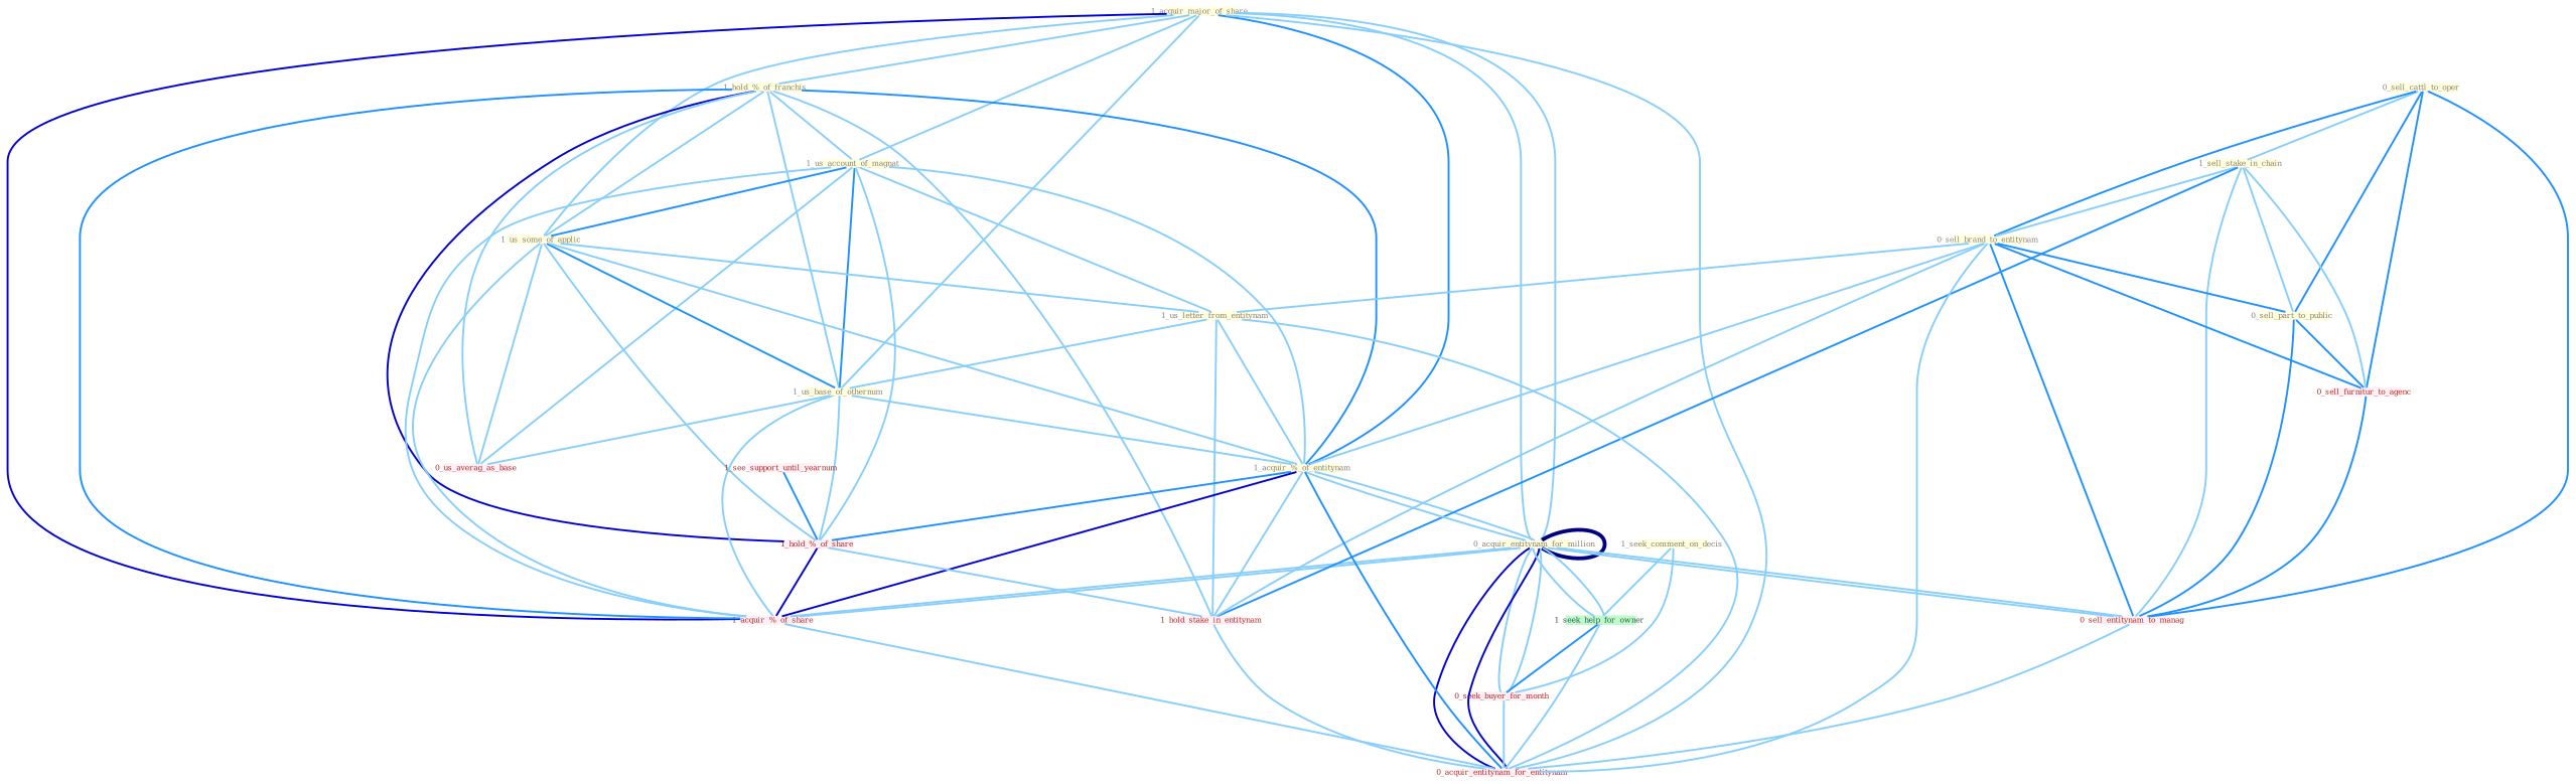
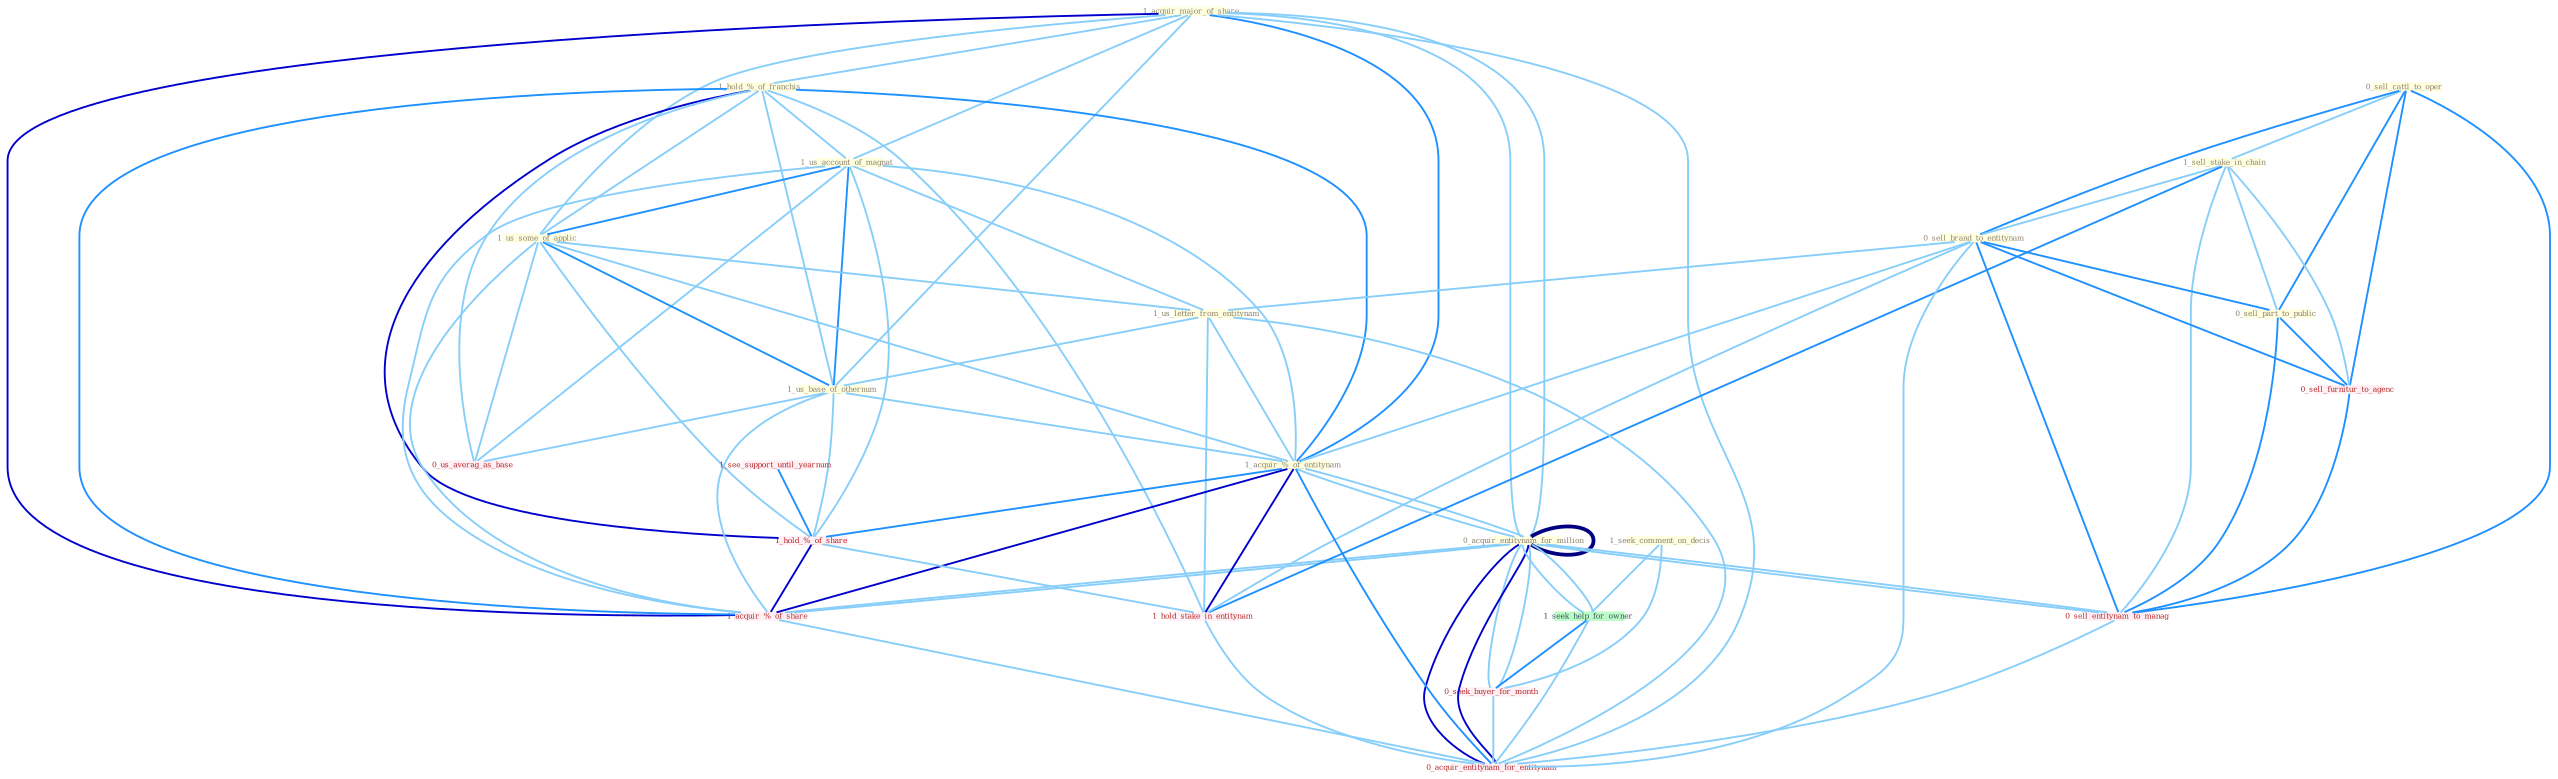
  graph {
    node [color="#ffffe0" fixedsize=true fontcolor="#8b7d6b" fontsize=4 shape=polygon style=filled]
    edge [color="#87cefa" w=1]
    "1_seek_comment_on_decis " [height=.06 width=.5]
    "1_acquir_major_of_share " [height=.06 width=.5]
    "1_hold_%_of_franchis " [height=.06 width=.5]
    "1_us_account_of_magnat " [height=.06 width=.5]
    "0_acquir_entitynam_for_million " [height=.06 width=.5]
    "0_sell_cattl_to_oper " [height=.06 width=.5]
    "1_sell_stake_in_chain " [height=.06 width=.5]
    "1_us_some_of_applic " [height=.06 width=.5]
    "0_sell_brand_to_entitynam " [height=.06 width=.5]
    "1_us_letter_from_entitynam " [height=.06 width=.5]
    "1_us_base_of_othernum " [height=.06 width=.5]
    "0_sell_part_to_public " [height=.06 width=.5]
    "1_acquir_%_of_entitynam " [height=.06 width=.5]
    "1_hold_%_of_share " [color="#fff0f5" fontcolor="#b22222" height=.06 width=.5]
    "1_hold_stake_in_entitynam " [color="#fff0f5" fontcolor="#b22222" height=.06 width=.5]
    "0_seek_buyer_for_month " [color="#fff0f5" fontcolor="#b22222" height=.06 width=.5]
    "1_acquir_%_of_share " [color="#fff0f5" fontcolor="#b22222" height=.06 width=.5]
    "1_see_support_until_yearnum " [color="#fff0f5" fontcolor="#b22222" height=.06 width=.5]
    "0_sell_furnitur_to_agenc " [color="#fff0f5" fontcolor="#b22222" height=.06 width=.5]
    "0_us_averag_as_base " [color="#fff0f5" fontcolor="#b22222" height=.06 width=.5]
    "0_sell_entitynam_to_manag " [color="#fff0f5" fontcolor="#b22222" height=.06 width=.5]
    "0_acquir_entitynam_for_entitynam " [color="#fff0f5" fontcolor="#b22222" height=.06 width=.5]
    "1_seek_help_for_owner " [color="#BDFCC9" fontcolor="#2f4f4f" height=.06 width=.5]
    subgraph sub_1 {
      "1_seek_comment_on_decis "
      "1_acquir_major_of_share "
      "1_hold_%_of_franchis "
      "1_us_account_of_magnat "
      "0_acquir_entitynam_for_million "
      "0_sell_cattl_to_oper "
      "1_sell_stake_in_chain "
      "1_us_some_of_applic "
      "0_sell_brand_to_entitynam "
      "1_us_letter_from_entitynam "
      "1_us_base_of_othernum "
      "0_sell_part_to_public "
      "1_acquir_%_of_entitynam "
    }
    subgraph sub_2 {
      "1_hold_%_of_share "
      "1_hold_stake_in_entitynam "
      "0_seek_buyer_for_month "
      "1_acquir_%_of_share "
      "1_see_support_until_yearnum "
      "0_sell_furnitur_to_agenc "
      "0_us_averag_as_base "
      "0_sell_entitynam_to_manag "
      "0_acquir_entitynam_for_entitynam "
    }
    "1_seek_comment_on_decis " -- "0_seek_buyer_for_month "
    "1_seek_comment_on_decis " -- "1_seek_help_for_owner "
    "1_acquir_major_of_share " -- "1_hold_%_of_franchis "
    "1_acquir_major_of_share " -- "1_us_account_of_magnat "
    "1_acquir_major_of_share " -- "0_acquir_entitynam_for_million "
    "1_acquir_major_of_share " -- "0_acquir_entitynam_for_million "
    "1_acquir_major_of_share " -- "1_us_some_of_applic "
    "1_acquir_major_of_share " -- "1_us_base_of_othernum "
    "1_acquir_major_of_share " -- "1_acquir_%_of_entitynam " [color="#1e90ff" w=2]
    "1_acquir_major_of_share " -- "1_acquir_%_of_share " [color="#0000cd" w=3]
    "1_acquir_major_of_share " -- "0_acquir_entitynam_for_entitynam "
    "1_hold_%_of_franchis " -- "1_us_account_of_magnat "
    "1_hold_%_of_franchis " -- "1_us_some_of_applic "
    "1_hold_%_of_franchis " -- "1_us_base_of_othernum "
    "1_hold_%_of_franchis " -- "1_acquir_%_of_entitynam " [color="#1e90ff" w=2]
    "1_hold_%_of_franchis " -- "1_hold_%_of_share " [color="#0000cd" w=3]
    "1_hold_%_of_franchis " -- "1_hold_stake_in_entitynam "
    "1_hold_%_of_franchis " -- "1_acquir_%_of_share " [color="#1e90ff" w=2]
    "1_hold_%_of_franchis " -- "0_us_averag_as_base "
    "1_us_account_of_magnat " -- "1_us_some_of_applic " [color="#1e90ff" w=2]
    "1_us_account_of_magnat " -- "1_us_letter_from_entitynam "
    "1_us_account_of_magnat " -- "1_us_base_of_othernum " [color="#1e90ff" w=2]
    "1_us_account_of_magnat " -- "1_acquir_%_of_entitynam "
    "1_us_account_of_magnat " -- "1_hold_%_of_share "
    "1_us_account_of_magnat " -- "1_acquir_%_of_share "
    "1_us_account_of_magnat " -- "0_us_averag_as_base "
    "0_acquir_entitynam_for_million " -- "0_acquir_entitynam_for_million " [color="#000080" style=bold w=4]
    "0_acquir_entitynam_for_million " -- "1_acquir_%_of_entitynam "
    "0_acquir_entitynam_for_million " -- "0_seek_buyer_for_month "
    "0_acquir_entitynam_for_million " -- "0_seek_buyer_for_month "
    "0_acquir_entitynam_for_million " -- "1_acquir_%_of_share "
    "0_acquir_entitynam_for_million " -- "1_acquir_%_of_share "
    "0_acquir_entitynam_for_million " -- "0_sell_entitynam_to_manag "
    "0_acquir_entitynam_for_million " -- "0_sell_entitynam_to_manag "
    "0_acquir_entitynam_for_million " -- "0_acquir_entitynam_for_entitynam " [color="#0000cd" w=3]
    "0_acquir_entitynam_for_million " -- "0_acquir_entitynam_for_entitynam " [color="#0000cd" w=3]
    "0_acquir_entitynam_for_million " -- "1_seek_help_for_owner "
    "0_acquir_entitynam_for_million " -- "1_seek_help_for_owner "
    "0_sell_cattl_to_oper " -- "1_sell_stake_in_chain "
    "0_sell_cattl_to_oper " -- "0_sell_brand_to_entitynam " [color="#1e90ff" w=2]
    "0_sell_cattl_to_oper " -- "0_sell_part_to_public " [color="#1e90ff" w=2]
    "0_sell_cattl_to_oper " -- "0_sell_furnitur_to_agenc " [color="#1e90ff" w=2]
    "0_sell_cattl_to_oper " -- "0_sell_entitynam_to_manag " [color="#1e90ff" w=2]
    "1_sell_stake_in_chain " -- "0_sell_brand_to_entitynam "
    "1_sell_stake_in_chain " -- "0_sell_part_to_public "
    "1_sell_stake_in_chain " -- "1_hold_stake_in_entitynam " [color="#1e90ff" w=2]
    "1_sell_stake_in_chain " -- "0_sell_furnitur_to_agenc "
    "1_sell_stake_in_chain " -- "0_sell_entitynam_to_manag "
    "1_us_some_of_applic " -- "1_us_letter_from_entitynam "
    "1_us_some_of_applic " -- "1_us_base_of_othernum " [color="#1e90ff" w=2]
    "1_us_some_of_applic " -- "1_acquir_%_of_entitynam "
    "1_us_some_of_applic " -- "1_hold_%_of_share "
    "1_us_some_of_applic " -- "1_acquir_%_of_share "
    "1_us_some_of_applic " -- "0_us_averag_as_base "
    "0_sell_brand_to_entitynam " -- "1_us_letter_from_entitynam "
    "0_sell_brand_to_entitynam " -- "0_sell_part_to_public " [color="#1e90ff" w=2]
    "0_sell_brand_to_entitynam " -- "1_acquir_%_of_entitynam "
    "0_sell_brand_to_entitynam " -- "1_hold_stake_in_entitynam "
    "0_sell_brand_to_entitynam " -- "0_sell_furnitur_to_agenc " [color="#1e90ff" w=2]
    "0_sell_brand_to_entitynam " -- "0_sell_entitynam_to_manag " [color="#1e90ff" w=2]
    "0_sell_brand_to_entitynam " -- "0_acquir_entitynam_for_entitynam "
    "1_us_letter_from_entitynam " -- "1_us_base_of_othernum "
    "1_us_letter_from_entitynam " -- "1_acquir_%_of_entitynam "
    "1_us_letter_from_entitynam " -- "1_hold_stake_in_entitynam "
    "1_us_letter_from_entitynam " -- "0_acquir_entitynam_for_entitynam "
    "1_us_base_of_othernum " -- "1_acquir_%_of_entitynam "
    "1_us_base_of_othernum " -- "1_hold_%_of_share "
    "1_us_base_of_othernum " -- "1_acquir_%_of_share "
    "1_us_base_of_othernum " -- "0_us_averag_as_base "
    "0_sell_part_to_public " -- "0_sell_furnitur_to_agenc " [color="#1e90ff" w=2]
    "0_sell_part_to_public " -- "0_sell_entitynam_to_manag " [color="#1e90ff" w=2]
    "1_acquir_%_of_entitynam " -- "0_acquir_entitynam_for_million "
    "1_acquir_%_of_entitynam " -- "1_hold_%_of_share " [color="#1e90ff" w=2]
-   "1_acquir_%_of_entitynam " -- "1_hold_stake_in_entitynam "
+   "1_acquir_%_of_entitynam " -- "1_hold_stake_in_entitynam " [color="#0000cd"]
    "1_acquir_%_of_entitynam " -- "1_acquir_%_of_share " [color="#0000cd" w=3]
    "1_acquir_%_of_entitynam " -- "0_acquir_entitynam_for_entitynam " [color="#1e90ff" w=2]
    "1_hold_%_of_share " -- "1_hold_stake_in_entitynam "
    "1_hold_%_of_share " -- "1_acquir_%_of_share " [color="#0000cd" w=3]
    "1_hold_stake_in_entitynam " -- "0_acquir_entitynam_for_entitynam "
    "0_seek_buyer_for_month " -- "0_acquir_entitynam_for_entitynam "
    "1_acquir_%_of_share " -- "0_acquir_entitynam_for_entitynam "
    "1_see_support_until_yearnum " -- "1_hold_%_of_share " [color="#1e90ff" w=2]
    "0_sell_furnitur_to_agenc " -- "0_sell_entitynam_to_manag " [color="#1e90ff" w=2]
    "0_sell_entitynam_to_manag " -- "0_acquir_entitynam_for_entitynam "
    "1_seek_help_for_owner " -- "0_seek_buyer_for_month " [color="#1e90ff" w=2]
    "1_seek_help_for_owner " -- "0_acquir_entitynam_for_entitynam "
  }
